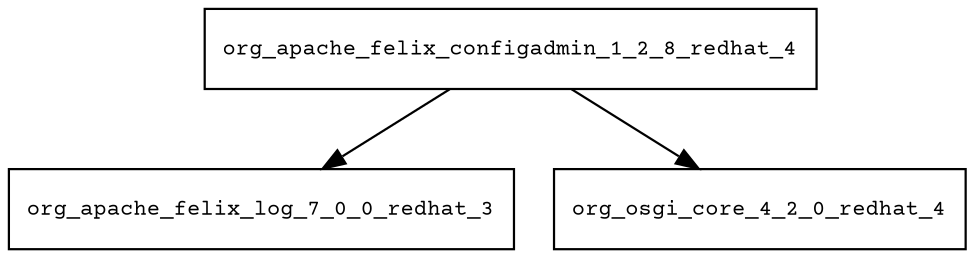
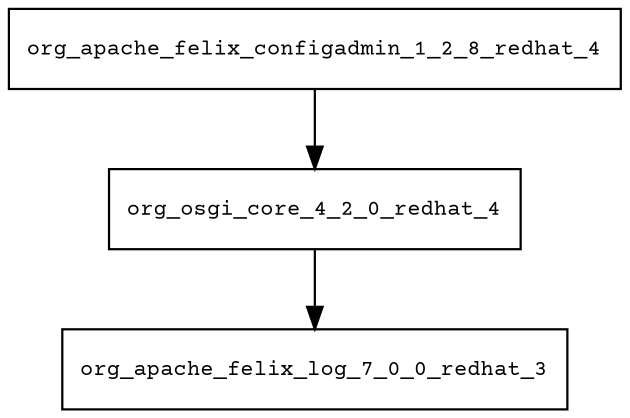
  digraph {
    fontname="Courier Prime"
    node [fontname="Courier Prime" fontsize=10.0 shape=box]
    edge [fontname="Courier Prime"]
    n1 [label=org_apache_felix_log_7_0_0_redhat_3]
    org_apache_felix_configadmin_1_2_8_redhat_4
    org_osgi_core_4_2_0_redhat_4
-   org_apache_felix_configadmin_1_2_8_redhat_4 -> n1
+   org_osgi_core_4_2_0_redhat_4 -> n1
    org_apache_felix_configadmin_1_2_8_redhat_4 -> org_osgi_core_4_2_0_redhat_4
  }
